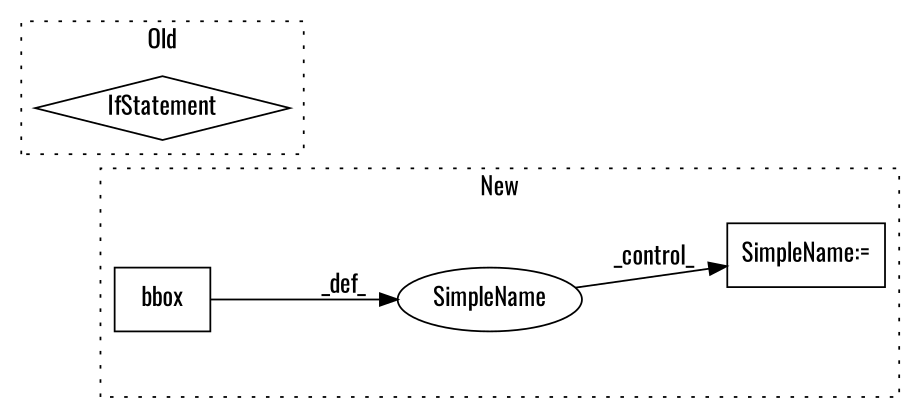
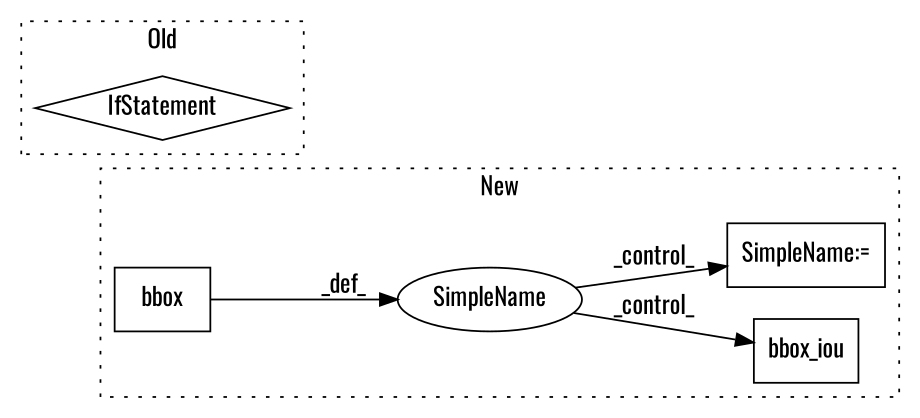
  digraph {
    fontname=Oswald
    rankdir=LR
    node [a=32 fontname=Oswald shape=box]
    edge [fontname=Oswald]
+   n1 [l="9,1" label=bbox_iou s="17698,17750"]
    n2 [a=42 label=SimpleName shape=ellipse]
    n3 [l="4,1" label=bbox s="17666,17672"]
    n4 [a=7 l=1 label="SimpleName:=" s=17869]
    n5 [a=25 l="4,2" label=IfStatement s="17797,17820" shape=diamond]
    subgraph cluster_1 {
      label=New
      style=dotted
+     n1
      n2
      n3
      n4
    }
    subgraph cluster_2 {
      label=Old
      style=dotted
      n5
    }
+   n2 -> n1 [label=_control_]
    n2 -> n4 [label=_control_]
    n3 -> n2 [label=_def_]
  }
